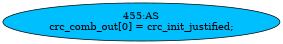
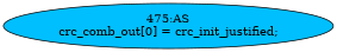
  strict digraph {
-   n1 [ast="<pyverilog.vparser.ast.Assign object at 0x7f01261e3a90>" def_var="['crc_comb_out']" fillcolor=deepskyblue label="455:AS\ncrc_comb_out[0] = crc_init_justified;" statements="[]" style=filled typ=Assign use_var="['crc_init_justified']"]
+   n1 [ast="<pyverilog.vparser.ast.Assign object at 0x7f01261e3a90>" def_var="['crc_comb_out']" fillcolor=deepskyblue label="475:AS\ncrc_comb_out[0] = crc_init_justified;" statements="[]" style=filled typ=Assign use_var="['crc_init_justified']"]
  }
